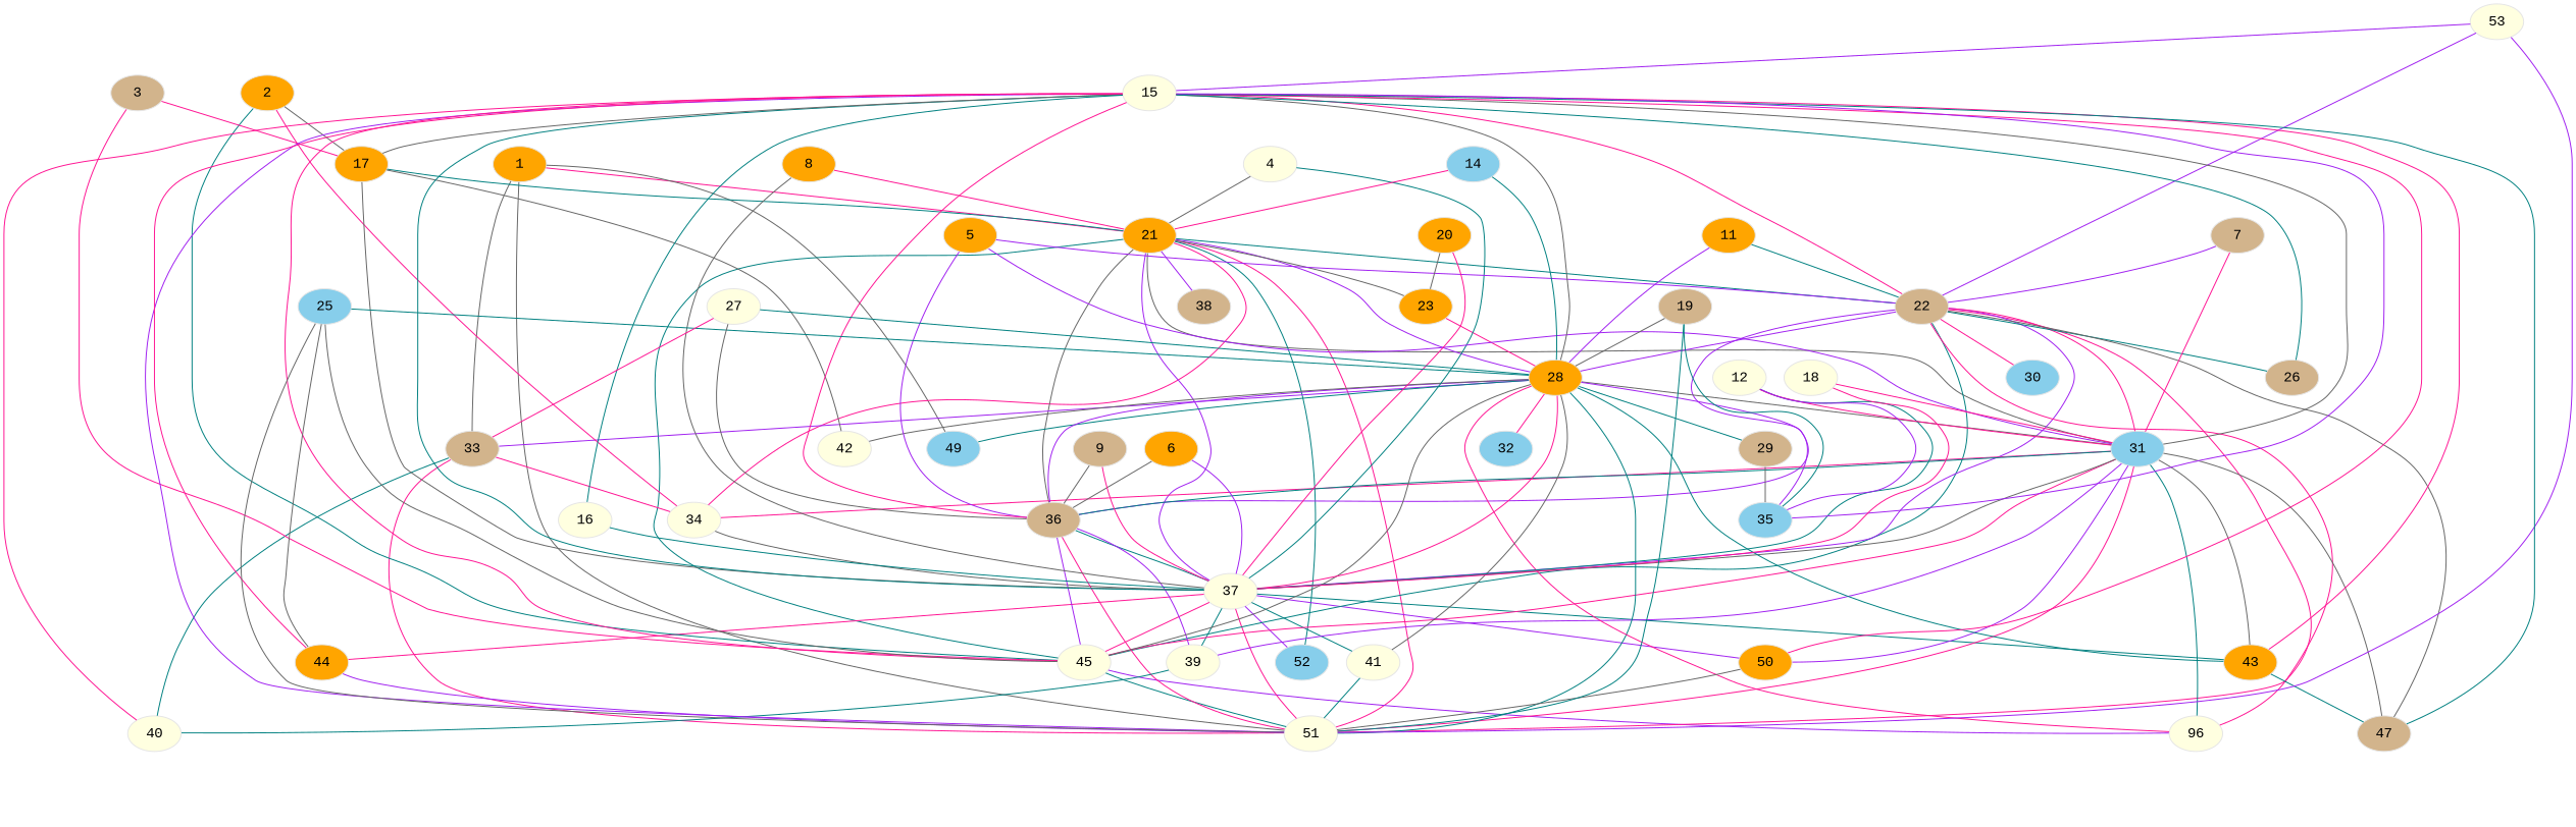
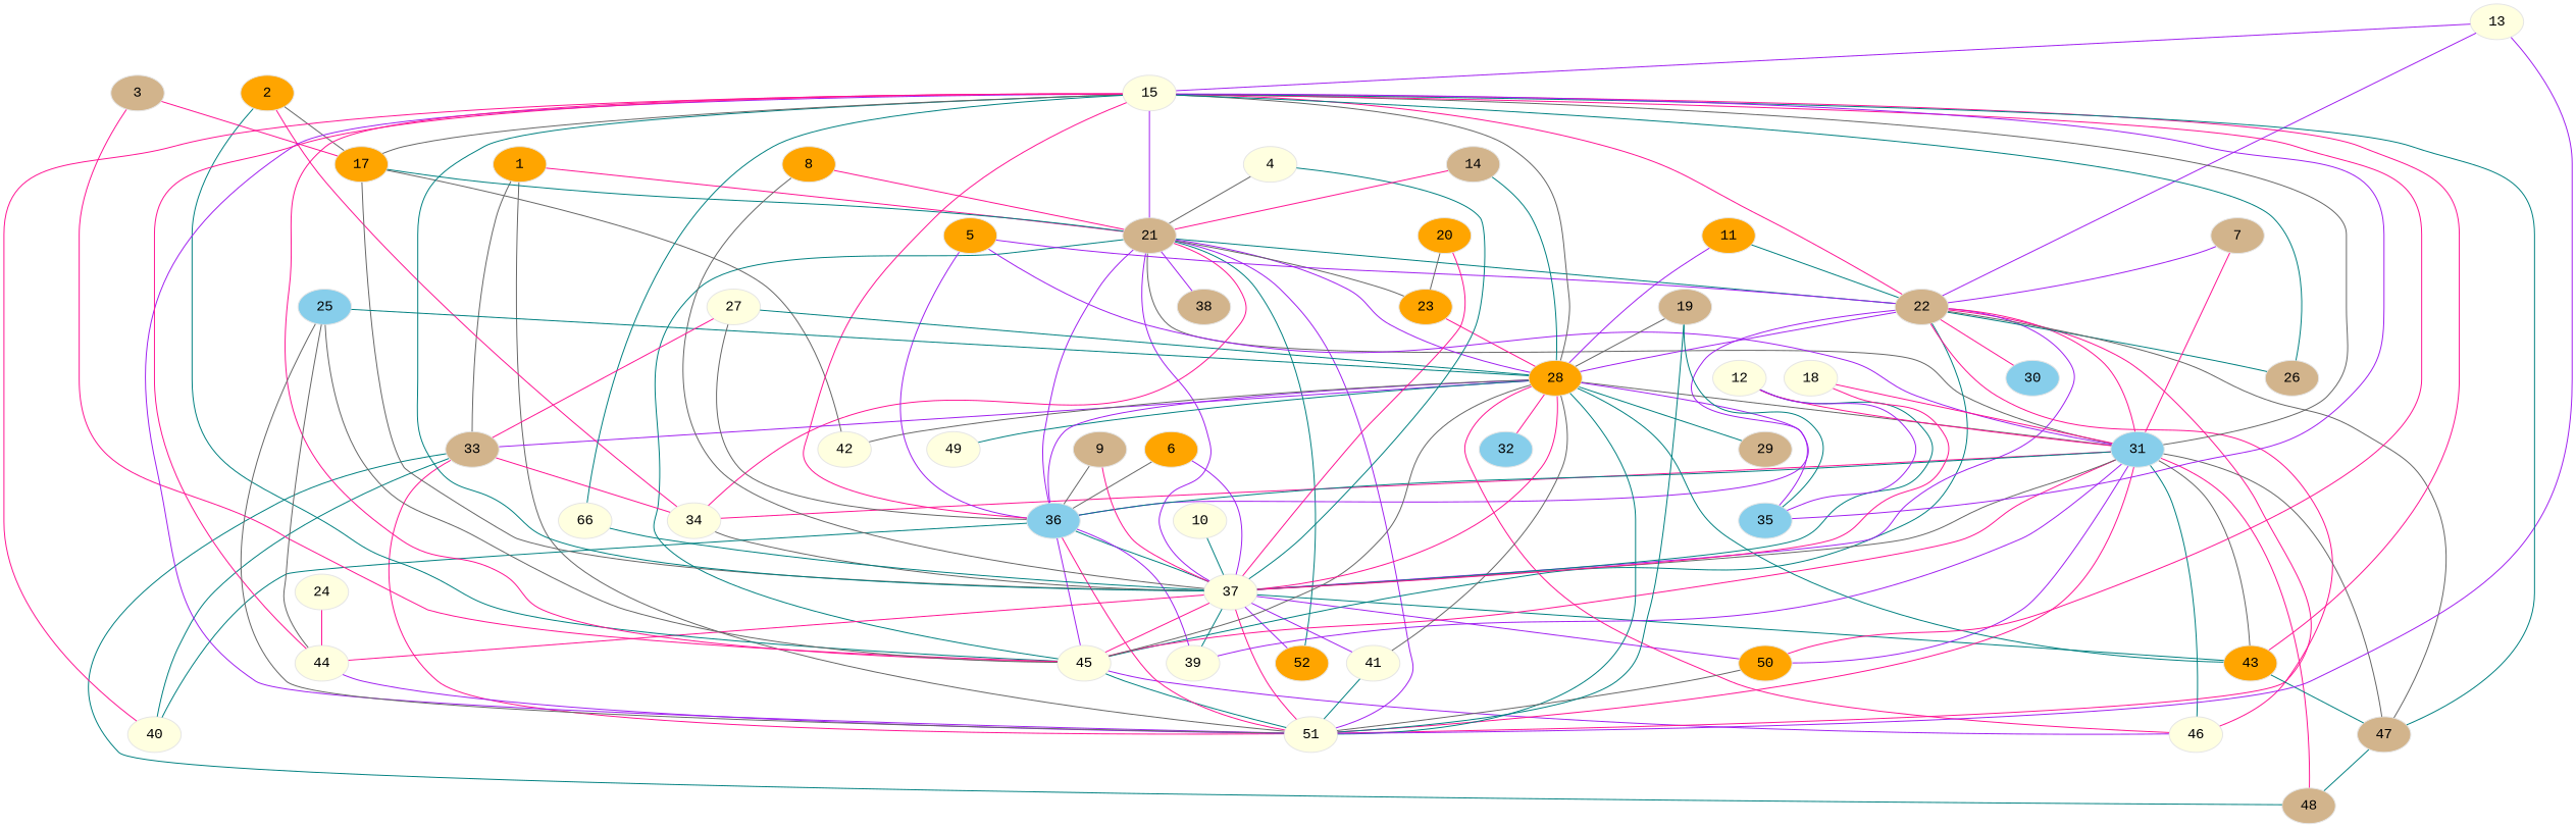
  graph {
    fontname="Liberation Mono"
    node [color=gray90 fillcolor=lightyellow fontname="Liberation Mono" style=filled]
    edge [color=deeppink fontname="Liberation Mono" weight=1.0]
    1 [fillcolor=orange]
-   21 [fillcolor=orange]
+   21 [fillcolor=tan]
    33 [fillcolor=tan]
-   49 [fillcolor=skyblue]
+   49
    51
    34
    45
    37
    22 [fillcolor=tan]
    31 [fillcolor=skyblue]
-   36 [fillcolor=tan]
+   36 [fillcolor=skyblue]
    28 [fillcolor=orange]
    23 [fillcolor=orange]
    38 [fillcolor=tan]
-   52 [fillcolor=skyblue]
+   52 [fillcolor=orange]
    40
+   48 [fillcolor=tan]
    2 [fillcolor=orange]
    17 [fillcolor=orange]
    42
-   46 [label=96]
+   46
    3 [fillcolor=tan]
    4
    43 [fillcolor=orange]
-   44 [fillcolor=orange]
+   44
    50 [fillcolor=orange]
    41
    39
    5 [fillcolor=orange]
    26 [fillcolor=tan]
    47 [fillcolor=tan]
    30 [fillcolor=skyblue]
    6 [fillcolor=orange]
    7 [fillcolor=tan]
    8 [fillcolor=orange]
    9 [fillcolor=tan]
+   10
    11 [fillcolor=orange]
    35 [fillcolor=skyblue]
    29 [fillcolor=tan]
    32 [fillcolor=skyblue]
    12
-   13 [label=53]
+   13
    15
-   16
-   14 [fillcolor=skyblue]
+   16 [label=66]
+   14 [fillcolor=tan]
    18
    19 [fillcolor=tan]
    20 [fillcolor=orange]
+   24
    25 [fillcolor=skyblue]
    27
    1 -- 21
    1 -- 33 [color=gray40]
-   1 -- 49 [color=gray40]
    1 -- 51 [color=gray40]
-   21 -- 51
+   21 -- 51 [color=purple]
    21 -- 34
    21 -- 45 [color=teal]
    21 -- 37 [color=purple weight=3.0]
    21 -- 22 [color=teal]
    21 -- 31 [color=gray40 weight=2.0]
-   21 -- 36 [color=gray40 weight=2.0]
+   21 -- 36 [color=purple weight=2.0]
    21 -- 28 [color=purple]
    21 -- 23 [color=gray40]
    21 -- 38 [color=purple]
    21 -- 52 [color=teal]
    33 -- 51
    33 -- 34
    33 -- 40 [color=teal]
+   33 -- 48 [color=teal]
    34 -- 37 [color=gray40]
    45 -- 51 [color=teal weight=2.0]
    45 -- 46 [color=purple]
    37 -- 51 [weight=2.0]
    37 -- 45 [weight=2.0]
    37 -- 52 [color=purple]
    37 -- 43 [color=teal]
    37 -- 44
    37 -- 50 [color=purple]
-   37 -- 41 [color=teal]
+   37 -- 41 [color=purple]
    37 -- 39 [color=teal weight=2.0]
    22 -- 51
    22 -- 45 [color=teal weight=3.0]
    22 -- 37 [color=purple weight=2.0]
    22 -- 31
    22 -- 36 [color=purple]
    22 -- 28 [color=purple weight=2.0]
    22 -- 46
    22 -- 26 [color=teal]
    22 -- 47 [color=gray40]
    22 -- 30
    31 -- 51 [weight=2.0]
    31 -- 34
    31 -- 45
    31 -- 37 [color=gray40 weight=3.0]
    31 -- 36 [color=teal]
+   31 -- 48
    31 -- 46 [color=teal weight=2.0]
    31 -- 43 [color=gray40]
    31 -- 50 [color=purple]
    31 -- 39 [color=purple]
    31 -- 47 [color=gray40]
    36 -- 51
    36 -- 45 [color=purple]
    36 -- 37 [color=teal weight=3.0]
-   39 -- 40 [color=teal]
+   36 -- 40 [color=teal]
    36 -- 39 [color=purple]
    28 -- 33 [color=purple weight=2.0]
    28 -- 49 [color=teal]
    28 -- 51 [color=teal weight=2.0]
    28 -- 45 [color=gray40]
    28 -- 37 [weight=2.0]
    28 -- 31 [color=gray40]
    28 -- 36 [color=purple]
    28 -- 42 [color=gray40]
    28 -- 46
    28 -- 43 [color=teal]
    28 -- 41 [color=gray40]
    28 -- 35 [color=purple]
    28 -- 29 [color=teal]
    28 -- 32
    23 -- 28
    2 -- 34
    2 -- 45 [color=teal]
    2 -- 17 [color=gray40]
    17 -- 21 [color=teal]
    17 -- 37 [color=gray40]
    17 -- 42 [color=gray40]
    3 -- 45
    3 -- 17
    4 -- 21 [color=gray40]
    4 -- 37 [color=teal]
    43 -- 47 [color=teal]
    44 -- 51 [color=purple weight=2.0]
    50 -- 51 [color=gray40 weight=2.0]
    41 -- 51 [color=teal]
    5 -- 22 [color=purple]
    5 -- 31 [color=purple]
    5 -- 36 [color=purple]
+   47 -- 48 [color=teal]
    6 -- 37 [color=purple]
    6 -- 36 [color=gray40]
    7 -- 22 [color=purple]
    7 -- 31
    8 -- 21
    8 -- 37 [color=gray40]
    9 -- 37
    9 -- 36 [color=gray40]
+   10 -- 37 [color=teal weight=2.0]
    11 -- 22 [color=teal]
    11 -- 28 [color=purple]
-   29 -- 35 [color=gray40]
    12 -- 37 [color=teal weight=2.0]
    12 -- 31
    12 -- 35 [color=purple]
    13 -- 51 [color=purple]
    13 -- 22 [color=purple]
    13 -- 15 [color=purple]
+   15 -- 21 [color=purple]
    15 -- 51 [color=purple]
    15 -- 45 [weight=2.0]
    15 -- 37 [color=teal weight=2.0]
    15 -- 22
    15 -- 31 [color=gray40 weight=2.0]
    15 -- 36 [weight=2.0]
    15 -- 28 [color=gray40 weight=2.0]
    15 -- 40
    15 -- 17 [color=gray40]
    15 -- 43
    15 -- 44
    15 -- 50
    15 -- 26 [color=teal]
    15 -- 47 [color=teal]
    15 -- 35 [color=purple]
    15 -- 16 [color=teal]
    16 -- 37 [color=teal]
    14 -- 21
    14 -- 28 [color=teal]
    18 -- 37
    18 -- 31
    19 -- 51 [color=teal]
    19 -- 28 [color=gray40]
    19 -- 35 [color=teal]
    20 -- 37
    20 -- 23 [color=gray40]
+   24 -- 44
    25 -- 51 [color=gray40]
    25 -- 45 [color=gray40]
    25 -- 28 [color=teal]
    25 -- 44 [color=gray40]
    27 -- 33
    27 -- 36 [color=gray40]
    27 -- 28 [color=teal]
  }
